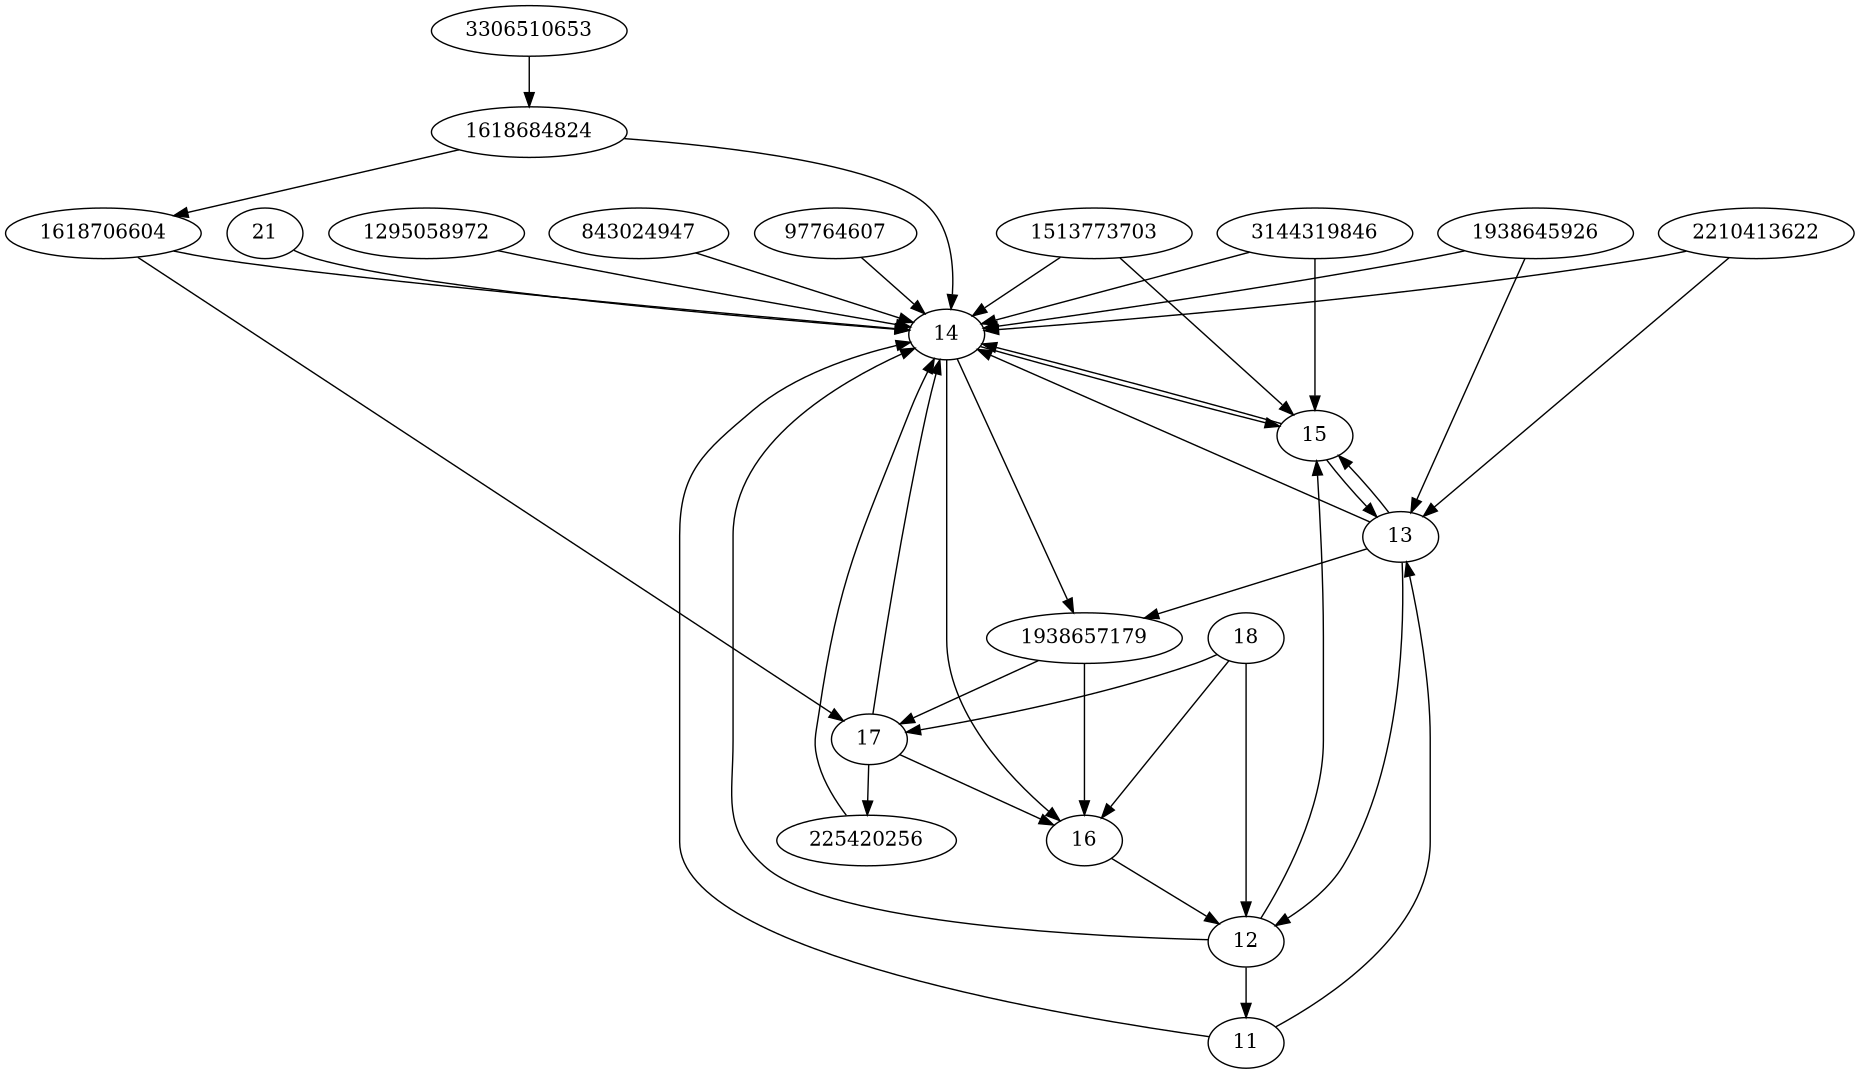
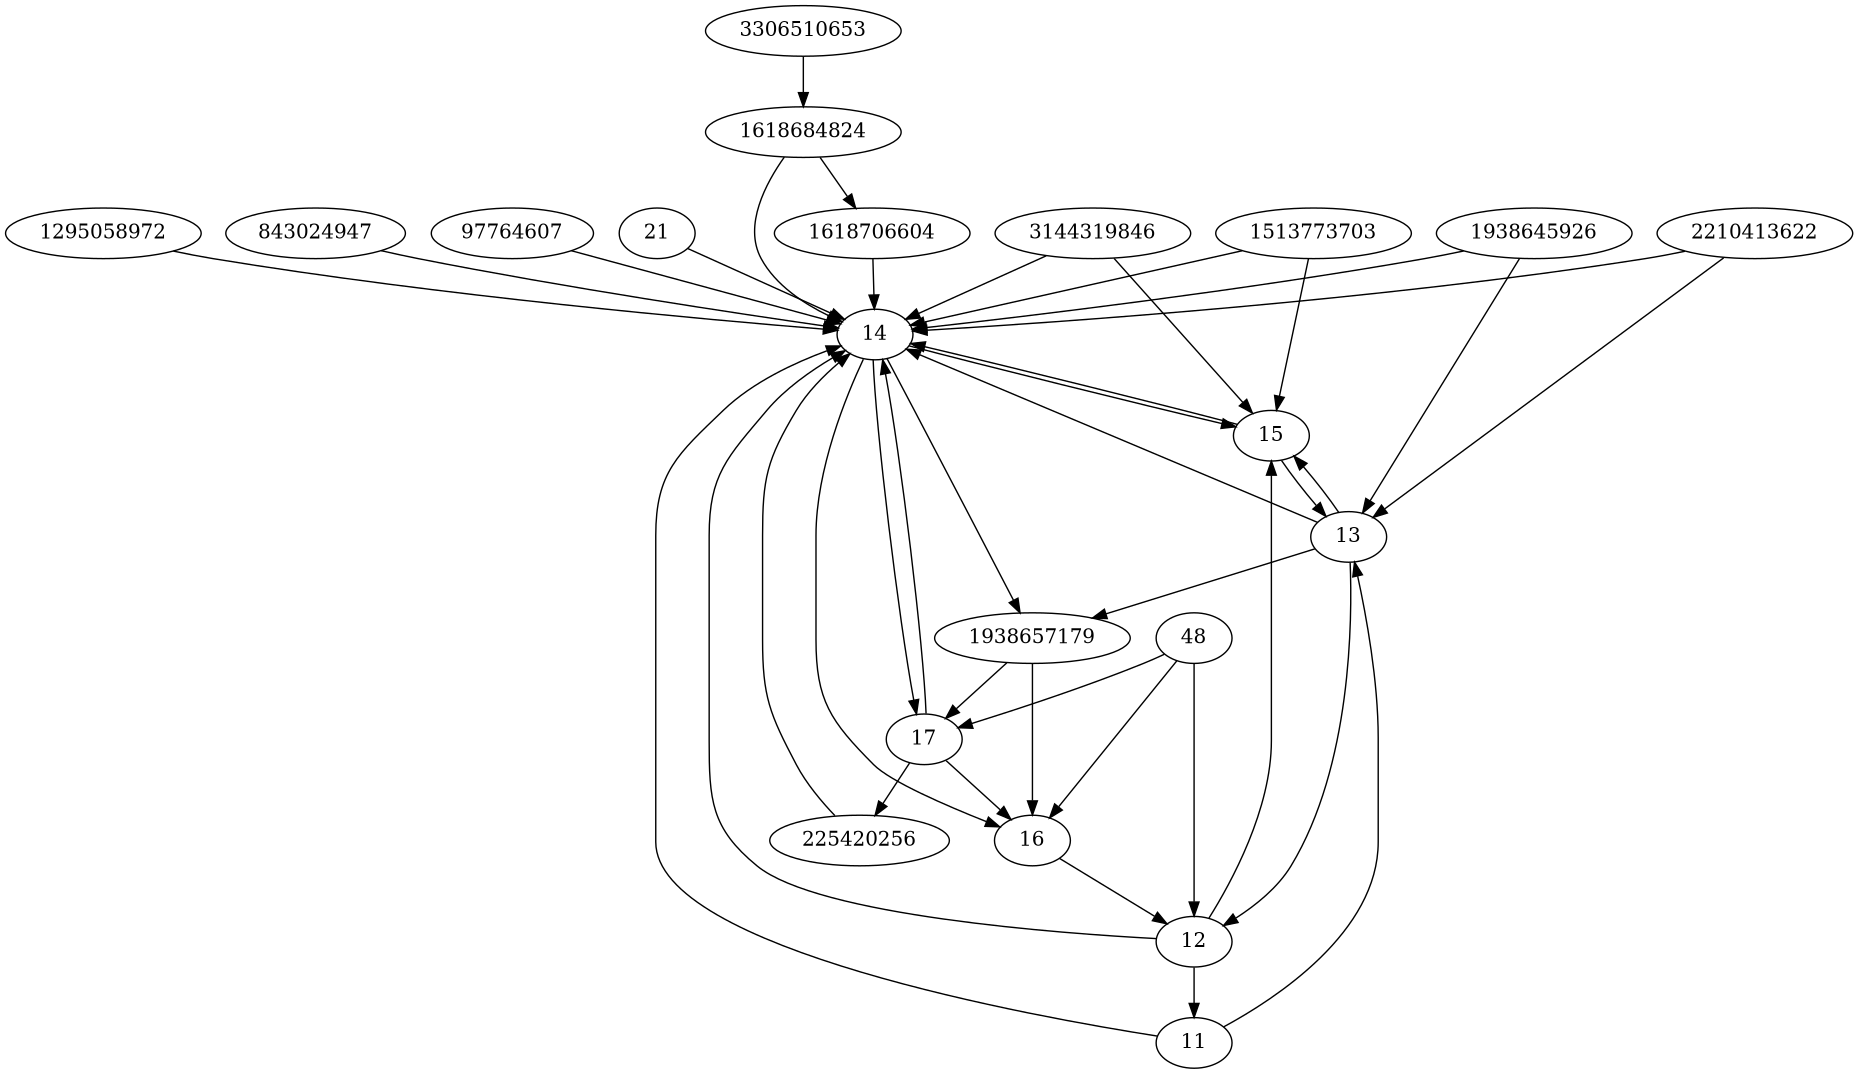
  strict digraph {
    fontname="DejaVu Serif"
    node [fontname="DejaVu Serif"]
    edge [fontname="DejaVu Serif"]
    n1 [label=97764607]
    14
    15
    1938657179
    16
    17
    1513773703
    13
    11
    12
    225420256
-   18
+   18 [label=48]
    21
    1618684824
    1618706604
    1295058972
    1938645926
    843024947
    2210413622
    3306510653
    3144319846
    n1 -> 14
    14 -> 15
    14 -> 1938657179
    14 -> 16
-   1618706604 -> 17
+   14 -> 17
    15 -> 14
    15 -> 13
    1938657179 -> 16
    1938657179 -> 17
    16 -> 12
    17 -> 14
    17 -> 16
    17 -> 225420256
    1513773703 -> 14
    1513773703 -> 15
    13 -> 14
    13 -> 15
    13 -> 1938657179
    13 -> 12
    11 -> 14
    11 -> 13
    12 -> 14
    12 -> 15
    12 -> 11
    225420256 -> 14
    18 -> 16
    18 -> 17
    18 -> 12
    21 -> 14
    1618684824 -> 14
    1618684824 -> 1618706604
    1618706604 -> 14
    1295058972 -> 14
    1938645926 -> 14
    1938645926 -> 13
    843024947 -> 14
    2210413622 -> 14
    2210413622 -> 13
    3306510653 -> 1618684824
    3144319846 -> 14
    3144319846 -> 15
  }
